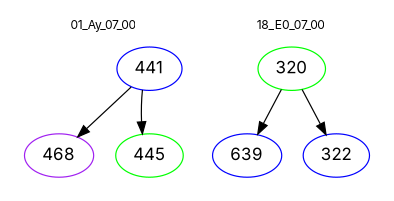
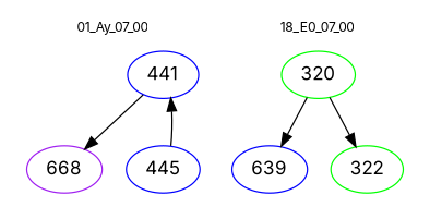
  digraph {
    fontname=Inter
    node [color=green fontname=Inter]
    edge [color=black fontname=Inter]
    n1 [color=blue label=441]
-   n2 [color=purple label=468]
-   n3 [label=445]
+   n2 [color=purple label=668]
+   n3 [color=blue label=445]
    n4 [label=320]
    n5 [color=blue label=639]
-   n6 [color=blue label=322]
+   n6 [label=322]
    subgraph cluster_1 {
      color=white
      fontsize=10
      label="01_Ay_07_00"
      n1
      n2
      n3
    }
    subgraph cluster_2 {
      color=white
      fontsize=10
      label="18_E0_07_00"
      n4
      n5
      n6
    }
    n1 -> n2
-   n1 -> n3
+   n3 -> n1
    n4 -> n5
    n4 -> n6
  }
